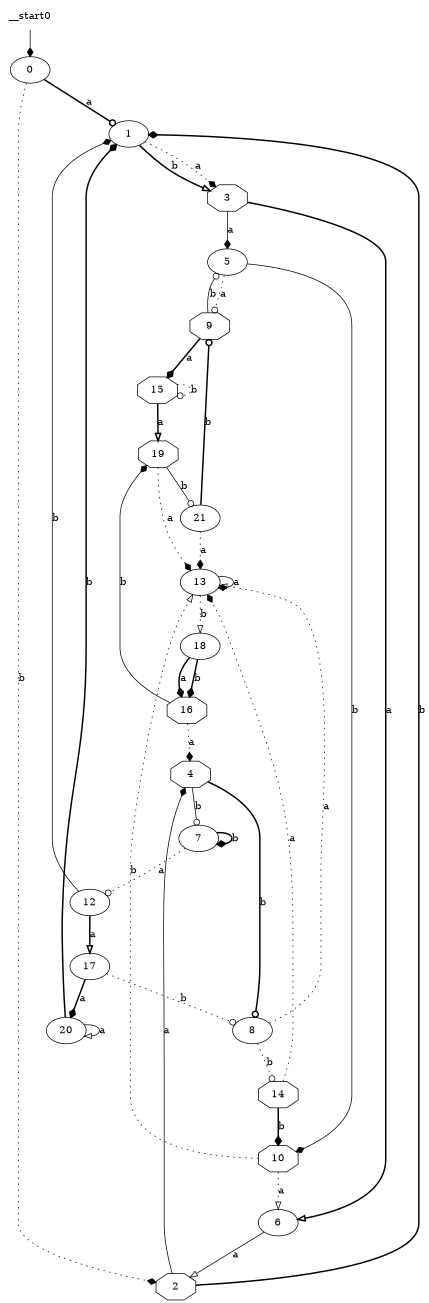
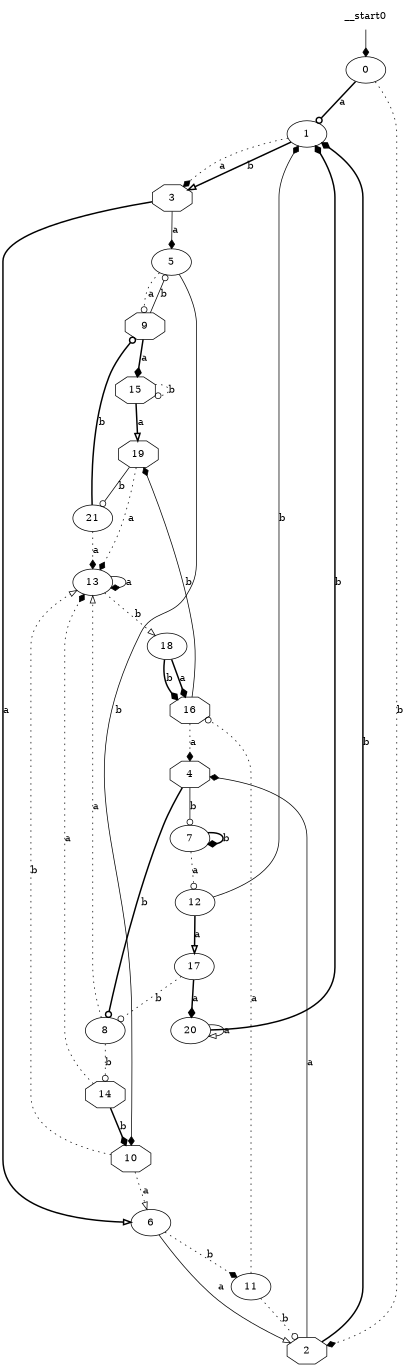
  digraph {
    node [shape=ellipse]
    edge [arrowhead=diamond style=dotted]
    __start0 [shape=none]
    0
    1
    2 [shape=octagon]
    3 [shape=octagon]
    4 [shape=octagon]
    5
    6
    7
    8
    9 [shape=octagon]
    10 [shape=octagon]
+   11
    12
    13
    14 [shape=octagon]
    15 [shape=octagon]
    16 [shape=octagon]
    17
    18
    19 [shape=octagon]
    20
    21
    __start0 -> 0 [style=solid]
    0 -> 1 [arrowhead=odot label=a style=bold]
    0 -> 2 [label=b]
    1 -> 3 [label=a]
    1 -> 3 [arrowhead=onormal label=b style=bold]
    2 -> 1 [label=b style=bold]
    2 -> 4 [label=a style=solid]
    3 -> 5 [label=a style=solid]
    3 -> 6 [arrowhead=onormal label=a style=bold]
    4 -> 7 [arrowhead=odot label=b style=solid]
    4 -> 8 [arrowhead=odot label=b style=bold]
    5 -> 9 [arrowhead=odot label=a]
    5 -> 10 [label=b style=solid]
    6 -> 2 [arrowhead=onormal label=a style=solid]
+   6 -> 11 [label=b]
    7 -> 7 [label=b style=bold]
    7 -> 12 [arrowhead=odot label=a]
    8 -> 13 [arrowhead=onormal label=a]
    8 -> 14 [arrowhead=odot label=b]
    9 -> 5 [arrowhead=odot label=b style=solid]
    9 -> 15 [label=a style=bold]
    10 -> 6 [arrowhead=onormal label=a]
    10 -> 13 [arrowhead=onormal label=b]
+   11 -> 2 [arrowhead=odot label=b]
+   11 -> 16 [arrowhead=odot label=a]
    12 -> 1 [label=b style=solid]
    12 -> 17 [arrowhead=onormal label=a style=bold]
    13 -> 13 [label=a style=solid]
    13 -> 18 [arrowhead=onormal label=b]
    14 -> 10 [label=b style=bold]
    14 -> 13 [label=a]
    15 -> 15 [arrowhead=odot label=b]
    15 -> 19 [arrowhead=onormal label=a style=bold]
    16 -> 4 [label=a]
    16 -> 19 [label=b style=solid]
    17 -> 8 [arrowhead=odot label=b]
    17 -> 20 [label=a style=bold]
    18 -> 16 [label=a style=bold]
    18 -> 16 [label=b style=bold]
    19 -> 13 [label=a]
    19 -> 21 [arrowhead=odot label=b style=solid]
    20 -> 1 [label=b style=bold]
    20 -> 20 [arrowhead=onormal label=a style=solid]
    21 -> 9 [arrowhead=odot label=b style=bold]
    21 -> 13 [label=a]
  }
